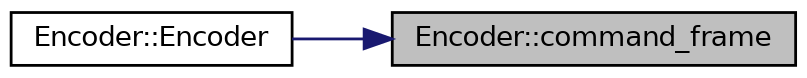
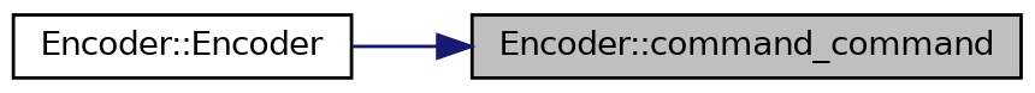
  digraph {
    rankdir=RL
    node [color=black fontname=Helvetica fontsize=10 shape=record style=filled]
-   n1 [fillcolor=grey75 fontcolor=black height=0.2 label="Encoder::command_frame" width=0.4]
+   n1 [fillcolor=grey75 fontcolor=black height=0.2 label="Encoder::command_command" width=0.4]
    n2 [fillcolor=white height=0.2 label="Encoder::Encoder" width=0.4]
    n1 -> n2 [color=midnightblue dir=back fontname=Helvetica fontsize=10 labelfontname=Helvetica labelfontsize=10 style=solid]
  }
